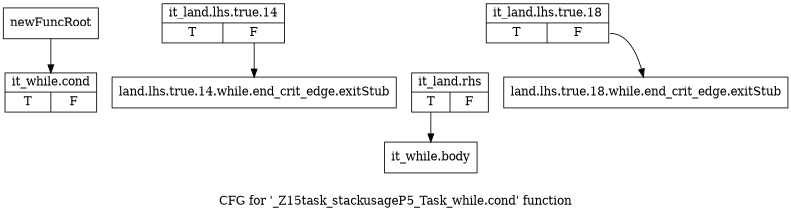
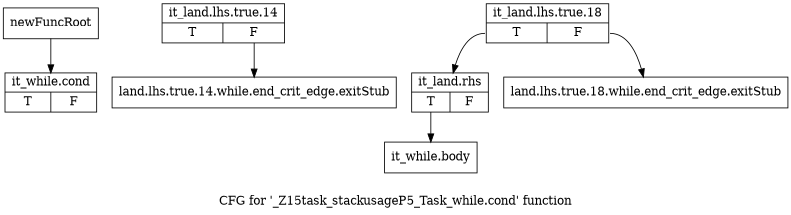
  digraph {
    label="CFG for '_Z15task_stackusageP5_Task_while.cond' function"
    node [shape=record]
    edge [tailport=s1]
    n1 [label="{newFuncRoot}"]
    n2 [label="{it_while.cond|{<s0>T|<s1>F}}"]
    n3 [label="{it_land.lhs.true.14|{<s0>T|<s1>F}}"]
    n4 [label="{land.lhs.true.14.while.end_crit_edge.exitStub}"]
    n5 [label="{land.lhs.true.18.while.end_crit_edge.exitStub}"]
    n6 [label="{it_land.lhs.true.18|{<s0>T|<s1>F}}"]
    n7 [label="{it_land.rhs|{<s0>T|<s1>F}}"]
    n8 [label="{it_while.body}"]
    n1 -> n2
    n3 -> n4
    n6 -> n5
+   n6 -> n7 [tailport=s0]
    n7 -> n8 [tailport=s0]
  }
